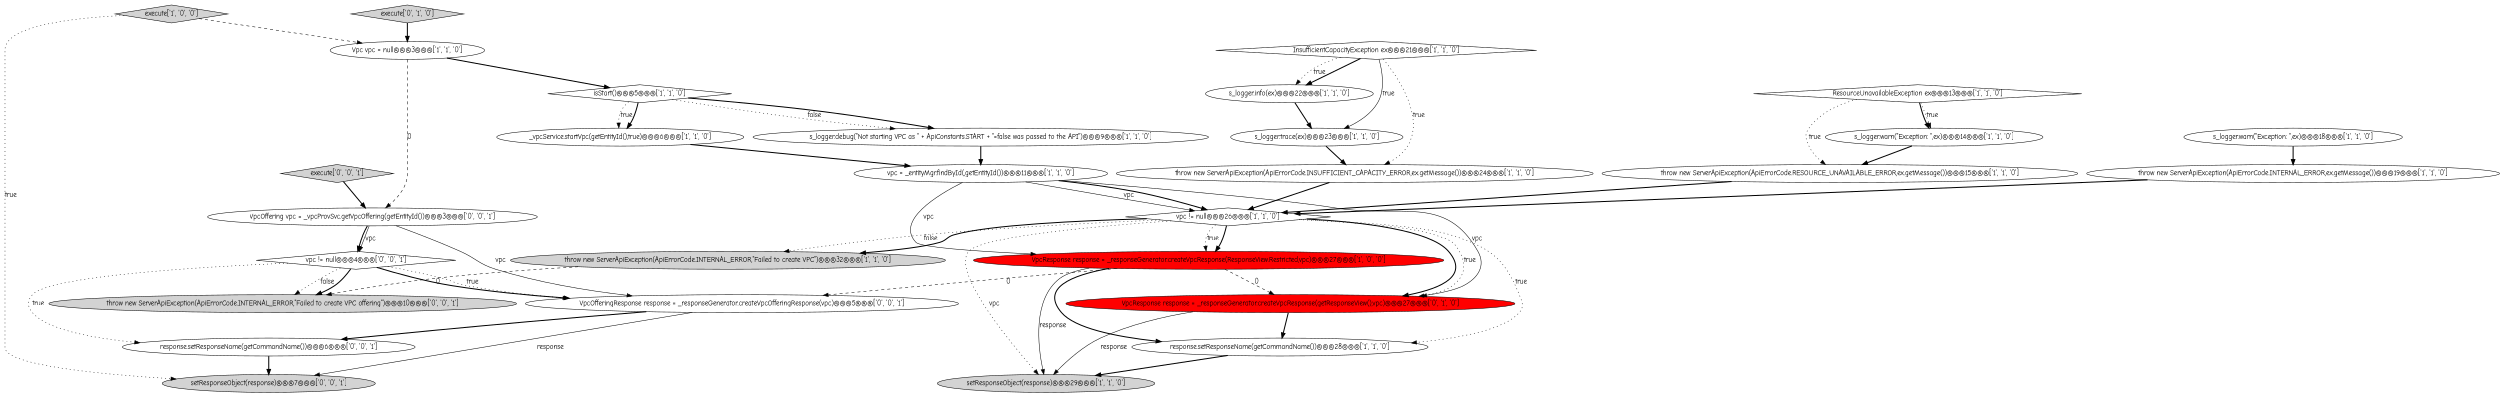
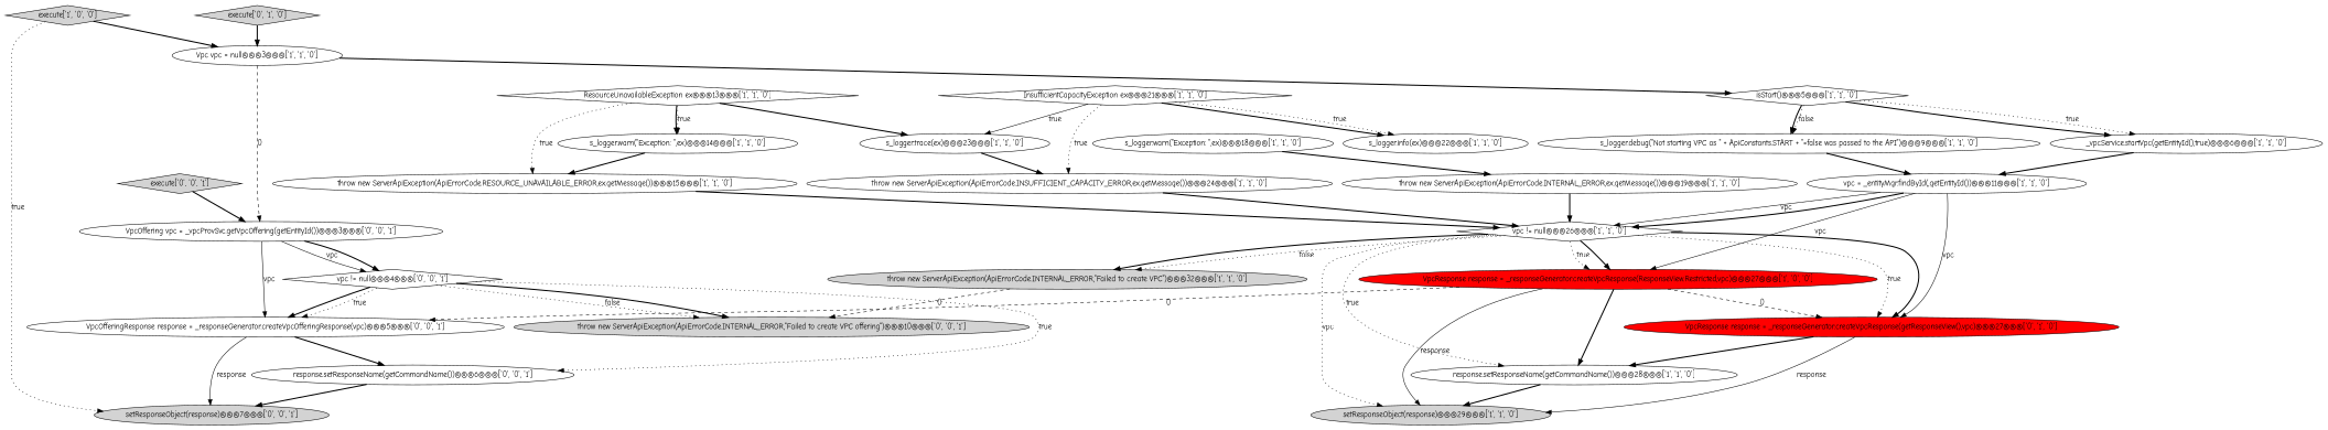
  digraph {
    fontname="Comic Neue"
    node [fillcolor=white fontname="Comic Neue" shape=ellipse style=filled]
    edge [fontname="Comic Neue" style=bold]
    n1 [label="ResourceUnavailableException ex@@@13@@@['1', '1', '0']" shape=diamond]
    n2 [label="s_logger.warn(\"Exception: \",ex)@@@14@@@['1', '1', '0']"]
    n3 [label="throw new ServerApiException(ApiErrorCode.RESOURCE_UNAVAILABLE_ERROR,ex.getMessage())@@@15@@@['1', '1', '0']"]
    n4 [label="vpc != null@@@26@@@['1', '1', '0']" shape=diamond]
    n5 [label="_vpcService.startVpc(getEntityId(),true)@@@6@@@['1', '1', '0']"]
    n6 [label="vpc = _entityMgr.findById(,getEntityId())@@@11@@@['1', '1', '0']"]
    n7 [fillcolor=red label="VpcResponse response = _responseGenerator.createVpcResponse(getResponseView(),vpc)@@@27@@@['0', '1', '0']"]
    n8 [fillcolor=red label="VpcResponse response = _responseGenerator.createVpcResponse(ResponseView.Restricted,vpc)@@@27@@@['1', '0', '0']"]
    n9 [label="response.setResponseName(getCommandName())@@@6@@@['0', '0', '1']"]
    n10 [fillcolor=lightgray label="setResponseObject(response)@@@7@@@['0', '0', '1']"]
    n11 [label="throw new ServerApiException(ApiErrorCode.INTERNAL_ERROR,ex.getMessage())@@@19@@@['1', '1', '0']"]
    n12 [fillcolor=lightgray label="throw new ServerApiException(ApiErrorCode.INTERNAL_ERROR,\"Failed to create VPC\")@@@32@@@['1', '1', '0']"]
    n13 [label="response.setResponseName(getCommandName())@@@28@@@['1', '1', '0']"]
    n14 [fillcolor=lightgray label="setResponseObject(response)@@@29@@@['1', '1', '0']"]
    n15 [label="s_logger.info(ex)@@@22@@@['1', '1', '0']"]
    n16 [label="s_logger.trace(ex)@@@23@@@['1', '1', '0']"]
    n17 [label="throw new ServerApiException(ApiErrorCode.INSUFFICIENT_CAPACITY_ERROR,ex.getMessage())@@@24@@@['1', '1', '0']"]
    n18 [fillcolor=lightgray label="throw new ServerApiException(ApiErrorCode.INTERNAL_ERROR,\"Failed to create VPC offering\")@@@10@@@['0', '0', '1']"]
    n19 [label="VpcOfferingResponse response = _responseGenerator.createVpcOfferingResponse(vpc)@@@5@@@['0', '0', '1']"]
    n20 [fillcolor=lightgray label="execute['0', '0', '1']" shape=diamond]
    n21 [label="VpcOffering vpc = _vpcProvSvc.getVpcOffering(getEntityId())@@@3@@@['0', '0', '1']"]
    n22 [label="vpc != null@@@4@@@['0', '0', '1']" shape=diamond]
    n23 [label="s_logger.warn(\"Exception: \",ex)@@@18@@@['1', '1', '0']"]
    n24 [label="Vpc vpc = null@@@3@@@['1', '1', '0']"]
    n25 [label="isStart()@@@5@@@['1', '1', '0']" shape=diamond]
    n26 [label="s_logger.debug(\"Not starting VPC as \" + ApiConstants.START + \"=false was passed to the API\")@@@9@@@['1', '1', '0']"]
    n27 [fillcolor=lightgray label="execute['0', '1', '0']" shape=diamond]
    n28 [label="InsufficientCapacityException ex@@@21@@@['1', '1', '0']" shape=diamond]
    n29 [fillcolor=lightgray label="execute['1', '0', '0']" shape=diamond]
    n1 -> n2
    n1 -> n2 [label=true style=dotted]
    n1 -> n3 [label=true style=dotted]
    n2 -> n3
    n3 -> n4
    n4 -> n7
    n4 -> n7 [label=true style=dotted]
    n4 -> n8
    n4 -> n8 [label=true style=dotted]
    n4 -> n12
    n4 -> n12 [label=false style=dotted]
    n4 -> n13 [label=true style=dotted]
    n4 -> n14 [label=vpc style=dotted]
    n5 -> n6
    n6 -> n4 [label=vpc style=solid]
    n6 -> n4
    n6 -> n7 [label=vpc style=solid]
    n6 -> n8 [label=vpc style=solid]
    n7 -> n13
    n7 -> n14 [label=response style=solid]
    n8 -> n7 [label=0 style=dashed]
    n8 -> n13
    n8 -> n14 [label=response style=solid]
    n8 -> n19 [label=0 style=dashed]
    n9 -> n10
    n11 -> n4
    n12 -> n18 [label=0 style=dashed]
    n13 -> n14
-   n15 -> n16
+   n1 -> n16
    n16 -> n17
    n17 -> n4
    n19 -> n9
    n19 -> n10 [label=response style=solid]
    n20 -> n21
    n21 -> n19 [label=vpc style=solid]
    n21 -> n22 [label=vpc style=solid]
    n21 -> n22
    n22 -> n9 [label=true style=dotted]
    n22 -> n18 [label=false style=dotted]
    n22 -> n18
    n22 -> n19
    n22 -> n19 [label=true style=dotted]
    n23 -> n11
    n24 -> n21 [label=0 style=dashed]
    n24 -> n25
    n25 -> n5 [label=true style=dotted]
    n25 -> n5
    n25 -> n26
    n25 -> n26 [label=false style=dotted]
    n26 -> n6
    n27 -> n24
    n28 -> n15
    n28 -> n15 [label=true style=dotted]
    n28 -> n16 [label=true style=solid]
    n28 -> n17 [label=true style=dotted]
    n29 -> n10 [label=true style=dotted]
-   n29 -> n24 [style=dashed]
+   n29 -> n24
  }
